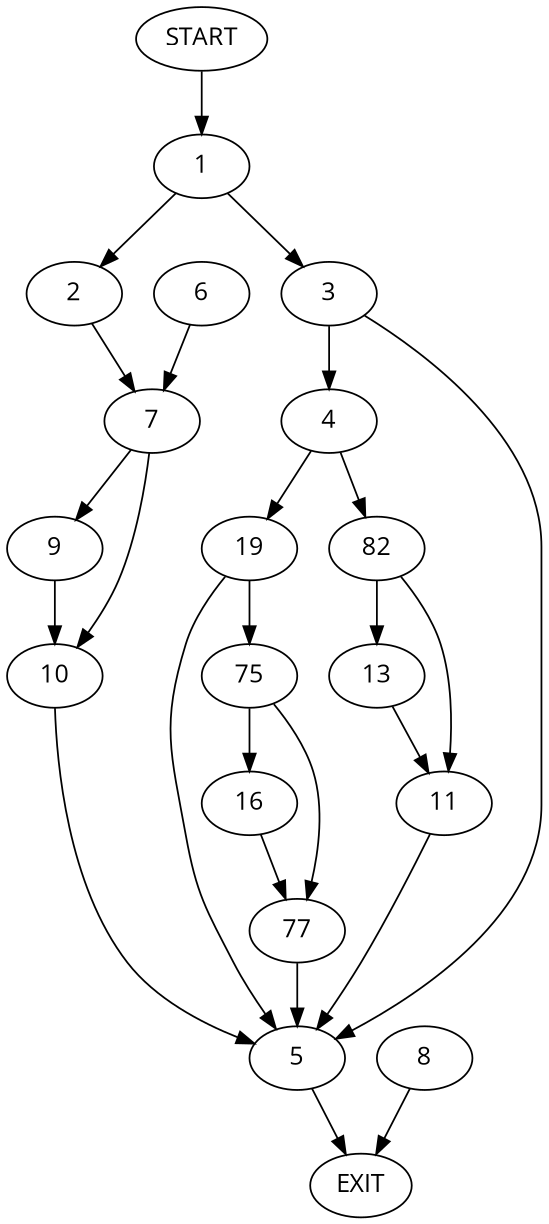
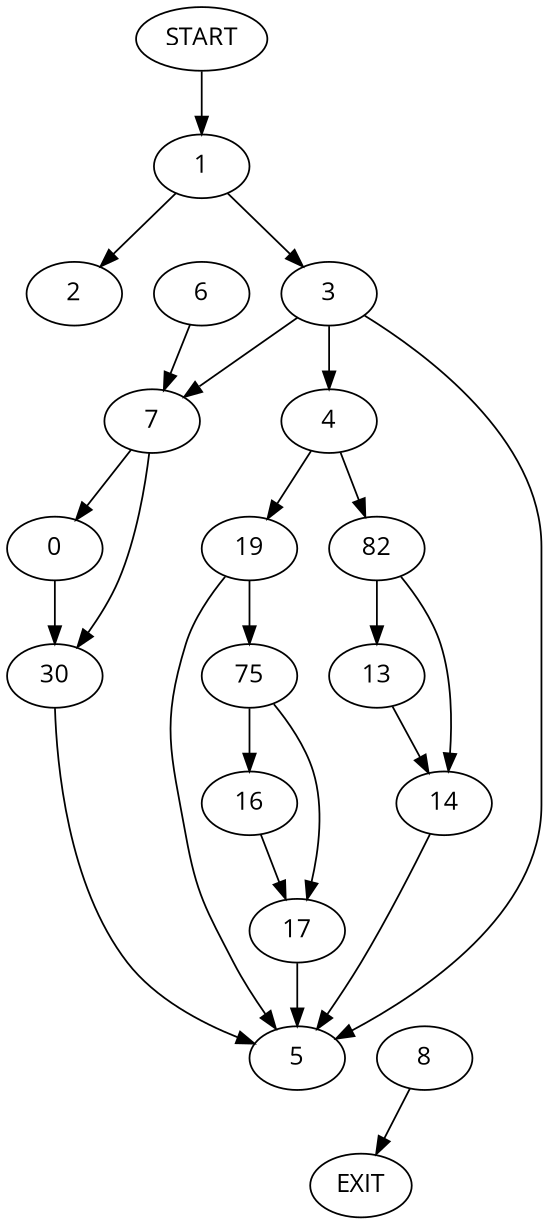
  digraph {
    fontname="Open Sans"
    node [fontname="Open Sans"]
    edge [fontname="Open Sans"]
    n1 [label=START]
    1
    2
    3
    n5 [label=EXIT]
    8
    7
    4
    5
    6
-   9
-   10
+   9 [label=0]
+   10 [label=30]
    n13 [label=19]
    n14 [label=82]
    n15 [label=75]
    13
-   14 [label=11]
+   14
    16
-   17 [label=77]
+   17
    n1 -> 1
    1 -> 2
    1 -> 3
-   2 -> 7
+   3 -> 7
    3 -> 4
    3 -> 5
    8 -> n5
    7 -> 9
    7 -> 10
    4 -> n13
    4 -> n14
-   5 -> n5
    6 -> 7
    9 -> 10
    10 -> 5
    n13 -> 5
    n13 -> n15
    n14 -> 13
    n14 -> 14
    n15 -> 16
    n15 -> 17
    13 -> 14
    14 -> 5
    16 -> 17
    17 -> 5
  }
